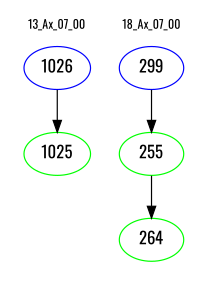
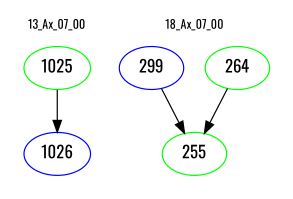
  digraph {
    fontname=Oswald
    node [color=green fontname=Oswald]
    edge [color=black fontname=Oswald]
    n1 [label=1025]
    n2 [color=blue label=1026]
    n3 [label=255]
    n4 [label=264]
    n5 [color=blue label=299]
    subgraph cluster_1 {
      color=white
      fontsize=10
      label="13_Ax_07_00"
      n1
      n2
    }
    subgraph cluster_2 {
      color=white
      fontsize=10
      label="18_Ax_07_00"
      n3
      n4
      n5
    }
-   n2 -> n1
-   n3 -> n4
+   n1 -> n2
+   n4 -> n3
    n5 -> n3
  }
